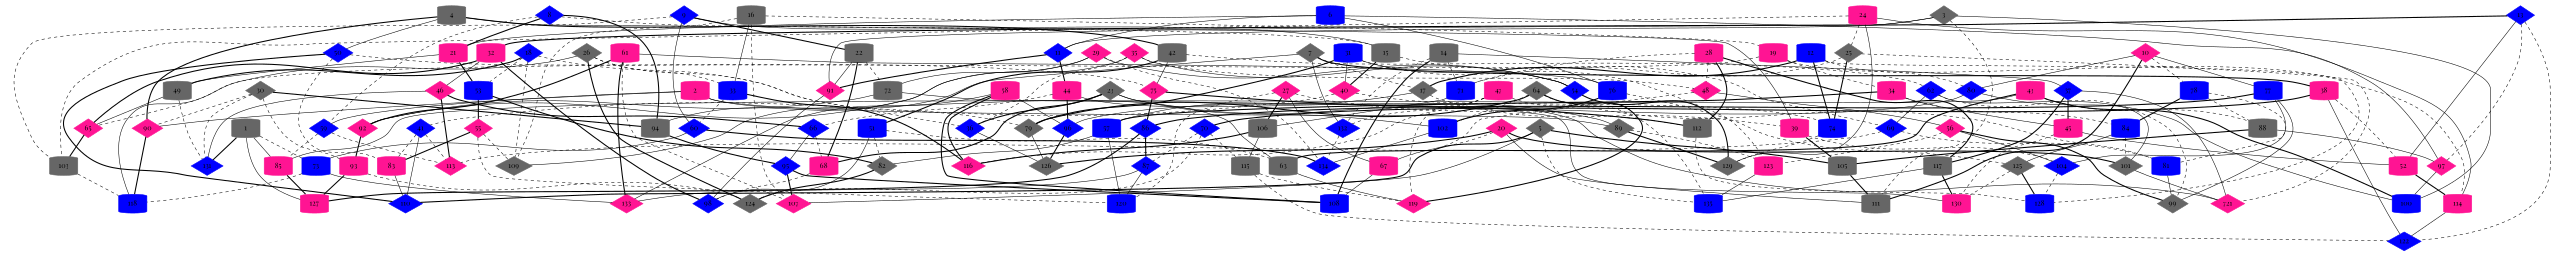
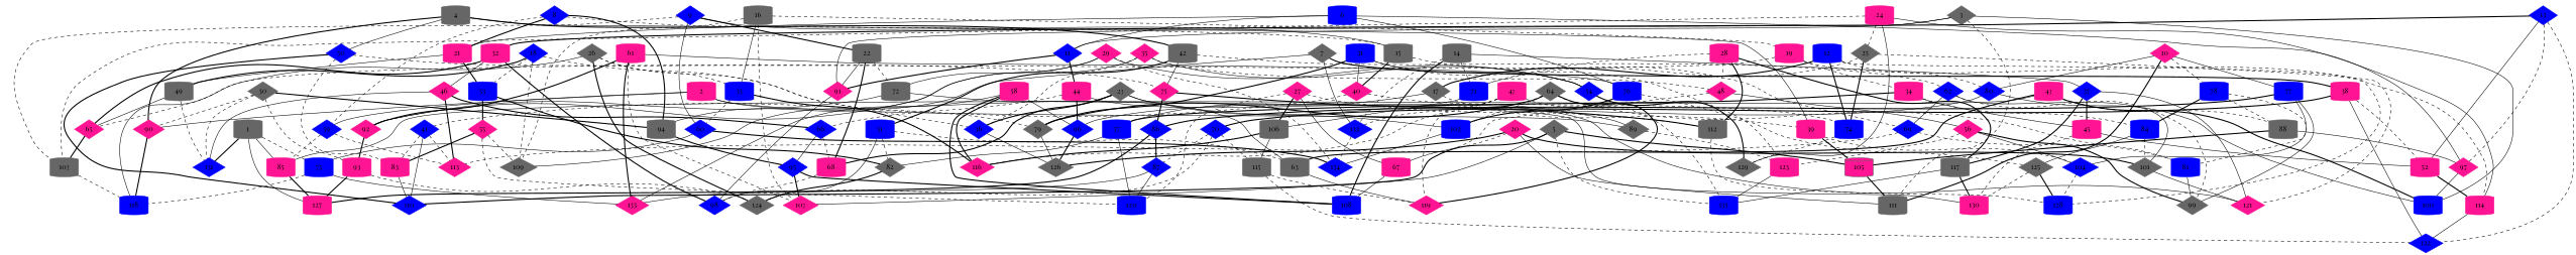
  graph {
    fontname="Playfair Display"
    node [color=blue fontname="Playfair Display" shape=diamond style=filled]
    edge [fontname="Playfair Display" style=dashed]
    1 [color=gray40 shape=cylinder]
    73 [shape=cylinder]
    85 [color=deeppink shape=cylinder]
    127 [color=deeppink shape=cylinder]
    131
    118 [shape=cylinder]
    133 [color=deeppink]
    2 [color=deeppink shape=cylinder]
    59
    63 [color=gray40 shape=cylinder]
    89 [color=gray40]
    90 [color=deeppink]
    113 [color=deeppink]
    119 [color=deeppink]
    129 [color=gray40]
    123 [color=deeppink shape=cylinder]
    3 [color=gray40]
    11
    91 [color=deeppink]
    100 [shape=cylinder]
    111 [color=gray40 shape=cylinder]
    44 [color=deeppink shape=cylinder]
    98
    4 [color=gray40 shape=cylinder]
    39 [color=deeppink shape=cylinder]
    42 [color=gray40 shape=cylinder]
    50
-   105 [color=gray40 shape=cylinder]
+   105 [color=gray40 shape=cylinder fillcolor=deeppink]
    104
    51 [shape=cylinder]
    62
    75 [color=deeppink]
    110
    83 [color=deeppink shape=cylinder]
    5 [color=gray40]
    107 [color=deeppink]
    135 [shape=cylinder]
    6 [shape=cylinder]
    21 [color=deeppink shape=cylinder]
    76 [shape=cylinder]
    97 [color=deeppink]
    49 [color=gray40 shape=cylinder]
    53 [shape=cylinder]
    102 [shape=cylinder]
    125 [color=gray40]
    7 [color=gray40]
    17 [color=gray40]
    38 [color=deeppink shape=cylinder]
    109 [color=gray40]
    132
    57 [shape=cylinder]
    52 [color=deeppink shape=cylinder]
    122
    70
    134
    8
    15 [color=gray40 shape=cylinder]
    94 [color=gray40 shape=cylinder]
    40 [color=deeppink]
    69
    95
    9
    22 [color=gray40 shape=cylinder]
    60
    103 [color=gray40 shape=cylinder]
    68 [color=deeppink shape=cylinder]
    72 [color=gray40 shape=cylinder]
    10 [color=deeppink]
    77 [shape=cylinder]
    78 [shape=cylinder]
    80
    99 [color=gray40]
    86
    84 [shape=cylinder]
    88 [color=gray40 shape=cylinder]
    81 [shape=cylinder]
    96
-   121 [color=deeppink label=721]
+   121 [color=deeppink]
    66
    12 [shape=cylinder]
    74 [shape=cylinder]
    128 [shape=cylinder]
    13
    32 [color=deeppink shape=cylinder]
    65 [color=deeppink]
    46 [color=deeppink]
    114 [color=deeppink shape=cylinder]
    14 [color=gray40 shape=cylinder]
    37
    71 [shape=cylinder]
    108 [shape=cylinder]
    117 [color=gray40 shape=cylinder]
    45 [color=deeppink shape=cylinder]
    106 [color=gray40 shape=cylinder]
    41
    16 [color=gray40 shape=cylinder]
    19 [color=deeppink shape=cylinder]
    33 [shape=cylinder]
    34 [color=deeppink shape=cylinder]
    116 [color=deeppink]
    120 [shape=cylinder]
    82 [color=gray40]
    18
    79 [color=gray40]
    55 [color=deeppink]
    126 [color=gray40]
    20 [color=deeppink]
    67 [color=deeppink shape=cylinder]
    101 [color=gray40]
    92 [color=deeppink]
    130 [color=deeppink shape=cylinder]
    23 [color=gray40]
    36
    24 [color=deeppink shape=cylinder]
    25 [color=gray40]
    26 [color=gray40]
    124 [color=gray40]
    27 [color=deeppink]
    112 [color=gray40 shape=cylinder]
    115 [color=gray40 shape=cylinder]
    28 [color=deeppink shape=cylinder]
    48 [color=deeppink]
    56 [color=deeppink]
    29 [color=deeppink]
    54
    30 [color=gray40]
    93 [color=deeppink shape=cylinder]
    31 [shape=cylinder]
    35 [color=deeppink]
    87
    43 [color=deeppink shape=cylinder]
    47 [color=deeppink shape=cylinder]
    58 [color=deeppink shape=cylinder]
    61 [color=deeppink shape=cylinder]
    64 [color=gray40]
    1 -- 73
    1 -- 85 [style=solid]
    1 -- 127 [style=solid]
    1 -- 131 [style=bold]
    73 -- 118
    73 -- 133 [style=solid]
    85 -- 127 [style=bold]
    2 -- 59 [style=solid]
    2 -- 63 [style=solid]
    2 -- 89 [style=solid]
    2 -- 90 [style=solid]
    59 -- 85
    59 -- 113
    63 -- 119 [style=solid]
-   89 -- 129 [style=bold]
    89 -- 123
    90 -- 118 [style=bold]
    123 -- 135 [style=solid]
    3 -- 11 [style=solid]
    3 -- 91 [style=solid]
    3 -- 100 [style=solid]
    3 -- 111
    11 -- 91 [style=bold]
    11 -- 44 [style=bold]
    91 -- 98 [style=solid]
    44 -- 96 [style=bold]
    44 -- 121 [style=solid]
    44 -- 66
    4 -- 90 [style=bold]
    4 -- 39 [style=solid]
    4 -- 42 [style=bold]
    4 -- 50 [style=solid]
    39 -- 105 [style=bold]
    39 -- 104
    42 -- 51 [style=bold]
    42 -- 62
    42 -- 75 [style=solid]
    50 -- 75
    50 -- 110 [style=bold]
    50 -- 83
    105 -- 111 [style=bold]
    104 -- 128
    51 -- 63
    51 -- 98 [style=solid]
    51 -- 82
    62 -- 69 [style=solid]
    62 -- 99
    62 -- 101 [style=solid]
    75 -- 86 [style=bold]
    75 -- 112 [style=bold]
    83 -- 110 [style=solid]
    5 -- 105 [style=bold]
    5 -- 110 [style=bold]
    5 -- 107 [style=solid]
    5 -- 135
    6 -- 11 [style=solid]
    6 -- 21 [style=solid]
    6 -- 76 [style=solid]
    6 -- 97 [style=solid]
    21 -- 49 [style=solid]
    21 -- 53 [style=bold]
    76 -- 102 [style=bold]
    76 -- 125
    97 -- 100 [style=solid]
    49 -- 131
    49 -- 65 [style=solid]
    53 -- 82 [style=bold]
    53 -- 55 [style=bold]
    102 -- 134 [style=solid]
    125 -- 128 [style=bold]
    125 -- 130
-   7 -- 17
    7 -- 38 [style=bold]
    7 -- 109 [style=solid]
    7 -- 132 [style=solid]
    17 -- 39
    17 -- 57 [style=solid]
    38 -- 52
    38 -- 122 [style=solid]
    38 -- 70 [style=bold]
    132 -- 134
    57 -- 120 [style=solid]
    57 -- 82 [style=solid]
    52 -- 114 [style=bold]
    70 -- 124
    70 -- 115
    70 -- 87
    8 -- 59
    8 -- 21 [style=bold]
    8 -- 15
    8 -- 94 [style=bold]
    15 -- 40 [style=bold]
    15 -- 69
    94 -- 95 [style=bold]
    40 -- 74
    40 -- 41
    69 -- 113
    69 -- 81
    95 -- 107 [style=bold]
    95 -- 108 [style=bold]
    9 -- 15 [style=solid]
    9 -- 22 [style=bold]
    9 -- 60 [style=solid]
    9 -- 103
    22 -- 91 [style=solid]
    22 -- 68 [style=bold]
    22 -- 72
    60 -- 73 [style=solid]
    60 -- 134 [style=bold]
    103 -- 118
    68 -- 98
    72 -- 92 [style=solid]
    72 -- 130 [style=solid]
    10 -- 111 [style=bold]
    10 -- 77 [style=solid]
    10 -- 78
    10 -- 80 [style=solid]
    77 -- 104 [style=solid]
    77 -- 99 [style=solid]
    77 -- 86 [style=bold]
    78 -- 84 [style=bold]
    78 -- 88
    78 -- 81
    80 -- 100 [style=solid]
    80 -- 96 [style=solid]
    86 -- 127 [style=bold]
    86 -- 87 [style=bold]
    84 -- 125 [style=solid]
    84 -- 101
    88 -- 105 [style=bold]
    88 -- 97 [style=solid]
    81 -- 99 [style=solid]
    96 -- 126 [style=bold]
    66 -- 95 [style=solid]
    66 -- 68
    12 -- 17 [style=bold]
    12 -- 80
    12 -- 74 [style=bold]
    12 -- 128
    74 -- 129
    13 -- 97
    13 -- 52 [style=solid]
    13 -- 122
    13 -- 32 [style=bold]
    32 -- 98 [style=bold]
    32 -- 65 [style=bold]
    32 -- 46 [style=solid]
    65 -- 103 [style=bold]
    46 -- 131 [style=solid]
    46 -- 113 [style=bold]
    46 -- 66 [style=bold]
    114 -- 122 [style=solid]
    14 -- 132
    14 -- 37 [style=solid]
    14 -- 71
    14 -- 108 [style=bold]
    37 -- 121 [style=solid]
    37 -- 117 [style=bold]
    37 -- 45 [style=bold]
    71 -- 106 [style=solid]
    117 -- 135 [style=solid]
    117 -- 130 [style=bold]
    45 -- 52 [style=solid]
    45 -- 130
    106 -- 116 [style=bold]
    106 -- 115 [style=solid]
    41 -- 113
    41 -- 110 [style=solid]
    41 -- 83
    16 -- 107
    16 -- 109
    16 -- 19
    16 -- 33 [style=solid]
    19 -- 65
    19 -- 114
    19 -- 34
    33 -- 60
    33 -- 116 [style=bold]
    34 -- 57 [style=bold]
    34 -- 84
    34 -- 45 [style=solid]
    82 -- 124 [style=bold]
    18 -- 49 [style=bold]
    18 -- 53
    18 -- 109
    18 -- 79
    79 -- 126 [style=solid]
    55 -- 83 [style=bold]
    55 -- 109
    55 -- 120
    20 -- 111 [style=solid]
    20 -- 126 [style=bold]
    20 -- 67
    20 -- 101 [style=bold]
    67 -- 108 [style=solid]
    101 -- 121 [style=solid]
    92 -- 93 [style=bold]
    23 -- 89 [style=solid]
    23 -- 102 [style=solid]
    23 -- 68 [style=bold]
    23 -- 36 [style=bold]
    36 -- 126 [style=solid]
    24 -- 129 [style=solid]
    24 -- 103
    24 -- 114 [style=solid]
    24 -- 25
    25 -- 121
    25 -- 74 [style=bold]
    25 -- 71
    26 -- 118 [style=solid]
    26 -- 33
    26 -- 36
    26 -- 124 [style=bold]
    27 -- 106 [style=bold]
    27 -- 120
    27 -- 67 [style=solid]
    27 -- 112
    112 -- 128
    115 -- 119
    115 -- 122
    28 -- 71
    28 -- 117 [style=bold]
    28 -- 112 [style=bold]
    28 -- 48
    48 -- 67
    48 -- 56 [style=solid]
    56 -- 123
    56 -- 104 [style=solid]
    56 -- 99 [style=bold]
    29 -- 134
    29 -- 94 [style=solid]
    29 -- 72 [style=solid]
    29 -- 54 [style=solid]
    54 -- 129 [style=bold]
    30 -- 131
    30 -- 90
    30 -- 94 [style=bold]
    30 -- 93
    93 -- 127 [style=bold]
    93 -- 124
    31 -- 123
    31 -- 40 [style=solid]
    31 -- 79 [style=bold]
    31 -- 54 [style=solid]
    35 -- 92 [style=solid]
    35 -- 36
    35 -- 48
    35 -- 54 [style=solid]
    87 -- 133 [style=solid]
    87 -- 120 [style=solid]
    43 -- 85 [style=solid]
    43 -- 63 [style=bold]
    43 -- 100 [style=bold]
    43 -- 88
    47 -- 119
    47 -- 135
    47 -- 132
    47 -- 116
    58 -- 133 [style=solid]
    58 -- 96 [style=solid]
    58 -- 108 [style=bold]
    58 -- 116 [style=bold]
    61 -- 133 [style=bold]
    61 -- 107
    61 -- 76 [style=solid]
    61 -- 92 [style=bold]
    64 -- 119 [style=bold]
    64 -- 102
    64 -- 81
    64 -- 79 [style=bold]
  }
